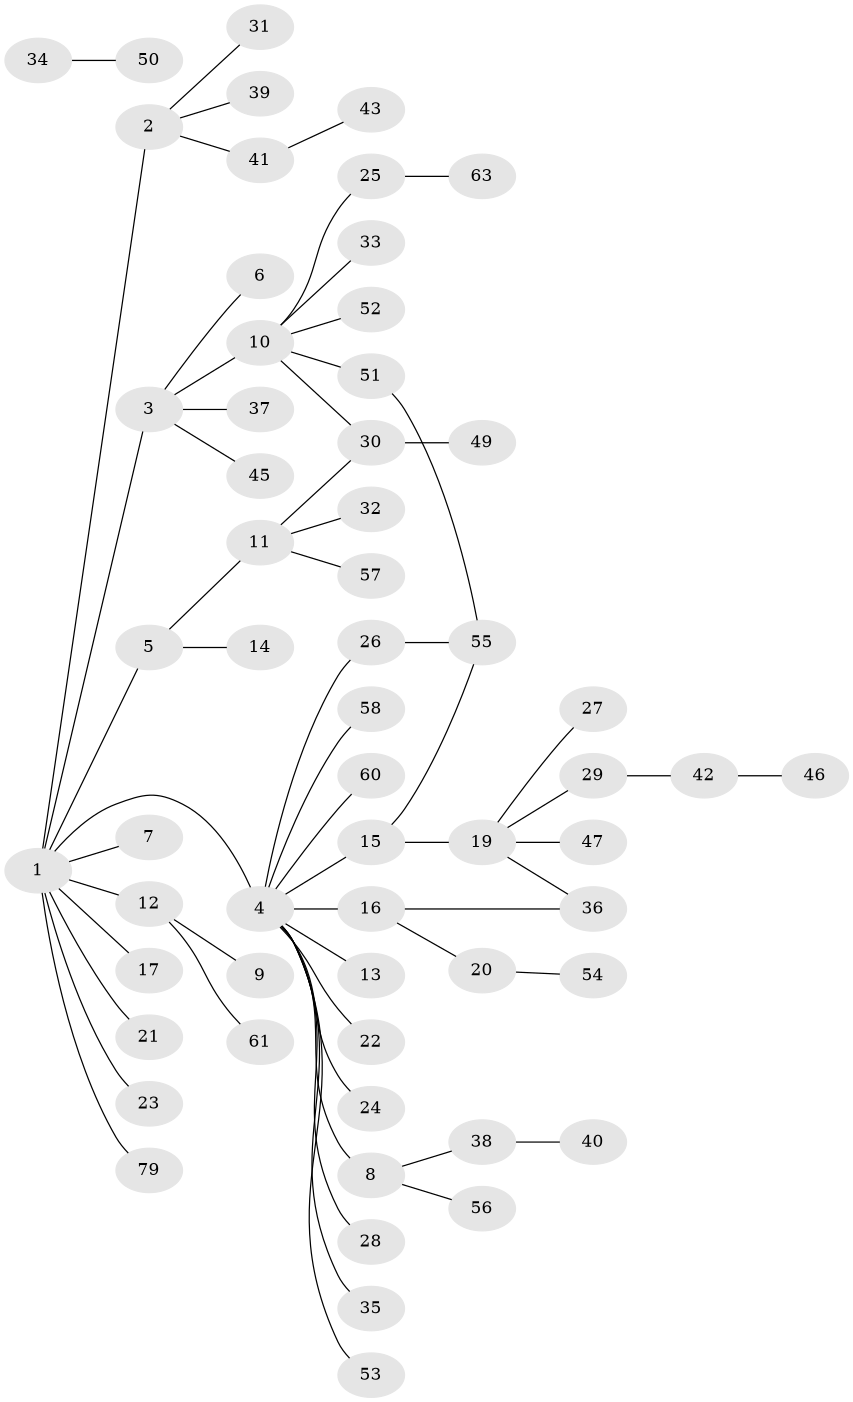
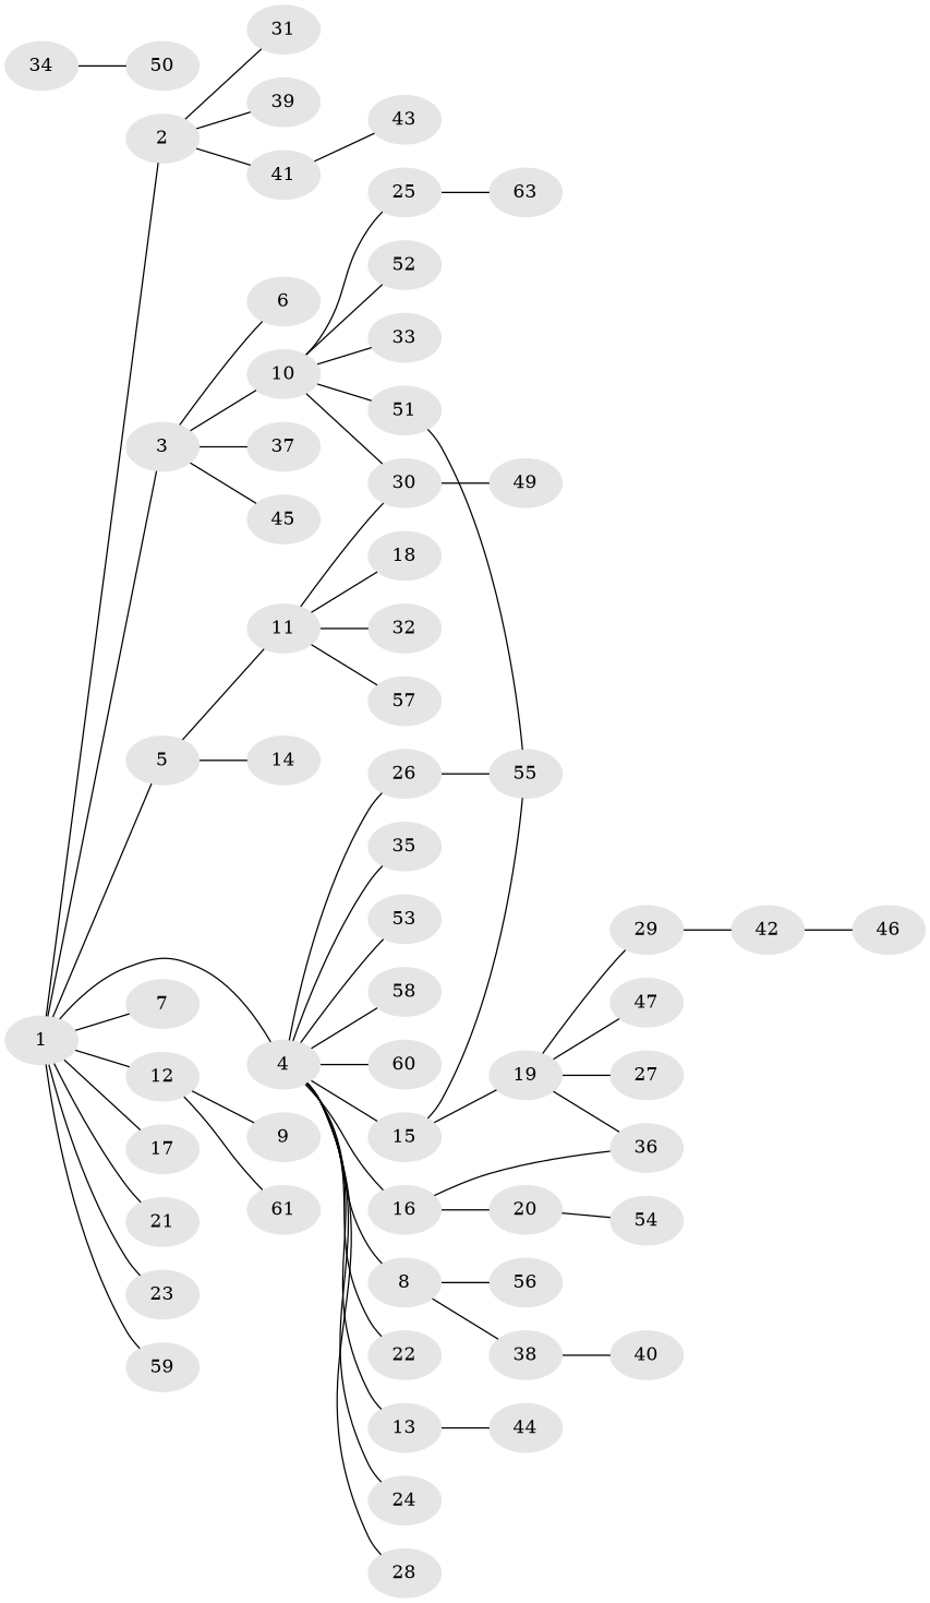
  graph {
    rankdir=LR
    node [color=gray90 style=filled]
    1
    2
    3
    4
    5
    7
    12
    17
    21
    23
-   59 [label=79]
+   59
    31
    39
    41
    6
    10
    37
    45
    8
    13
    15
    16
    22
    24
    26
    28
    35
    53
    58
    60
    11
    14
    30
+   18
    32
    57
    9
    61
    43
    25
    33
    51
    52
    38
    56
+   44
    19
    55
    20
    36
    40
    63
    49
    27
    29
    47
    54
    42
    34
    50
    46
    1 -- 2
    1 -- 3
    1 -- 4
    1 -- 5
    1 -- 7
    1 -- 12
    1 -- 17
    1 -- 21
    1 -- 23
    1 -- 59
    2 -- 31
    2 -- 39
    2 -- 41
    3 -- 6
    3 -- 10
    3 -- 37
    3 -- 45
    4 -- 8
    4 -- 13
    4 -- 15
    4 -- 16
    4 -- 22
    4 -- 24
    4 -- 26
    4 -- 28
    4 -- 35
    4 -- 53
    4 -- 58
    4 -- 60
    5 -- 11
    5 -- 14
    12 -- 9
    12 -- 61
    41 -- 43
    10 -- 30
    10 -- 25
    10 -- 33
    10 -- 51
    10 -- 52
    8 -- 38
    8 -- 56
+   13 -- 44
    15 -- 19
    15 -- 55
    16 -- 20
    16 -- 36
    26 -- 55
    11 -- 30
+   11 -- 18
    11 -- 32
    11 -- 57
    30 -- 49
    25 -- 63
    51 -- 55
    38 -- 40
    19 -- 36
    19 -- 27
    19 -- 29
    19 -- 47
    20 -- 54
    29 -- 42
    42 -- 46
    34 -- 50
  }
